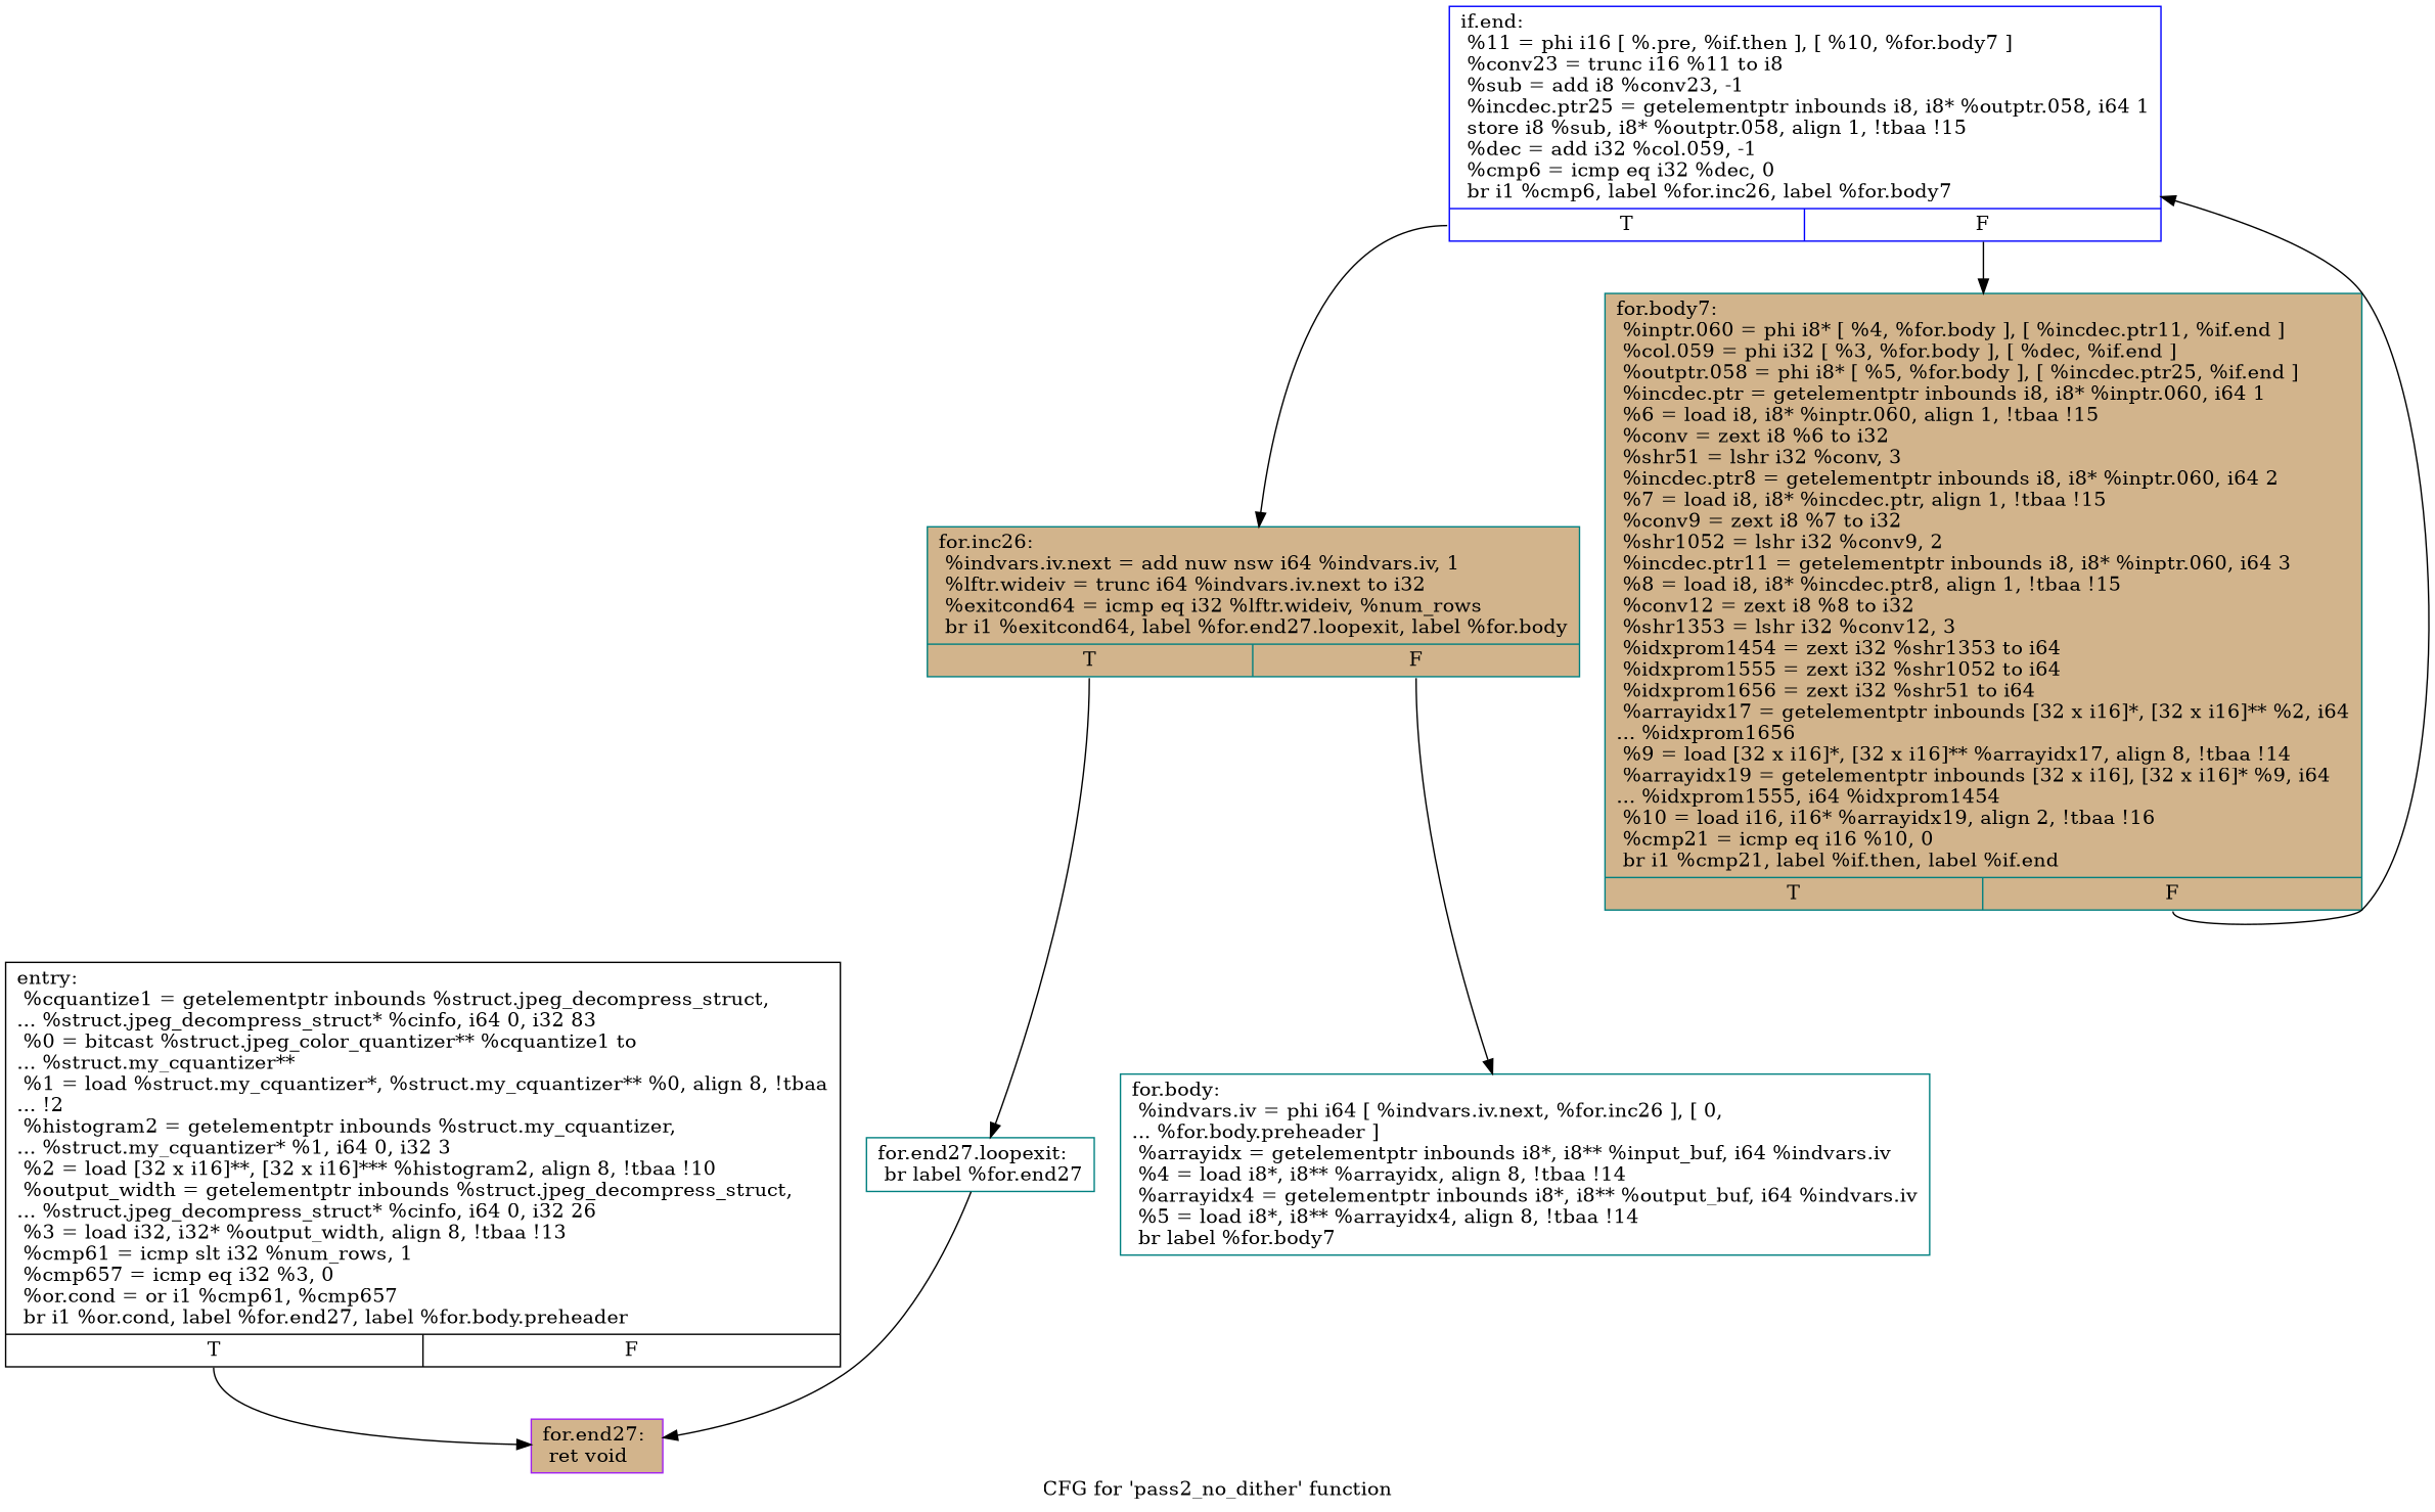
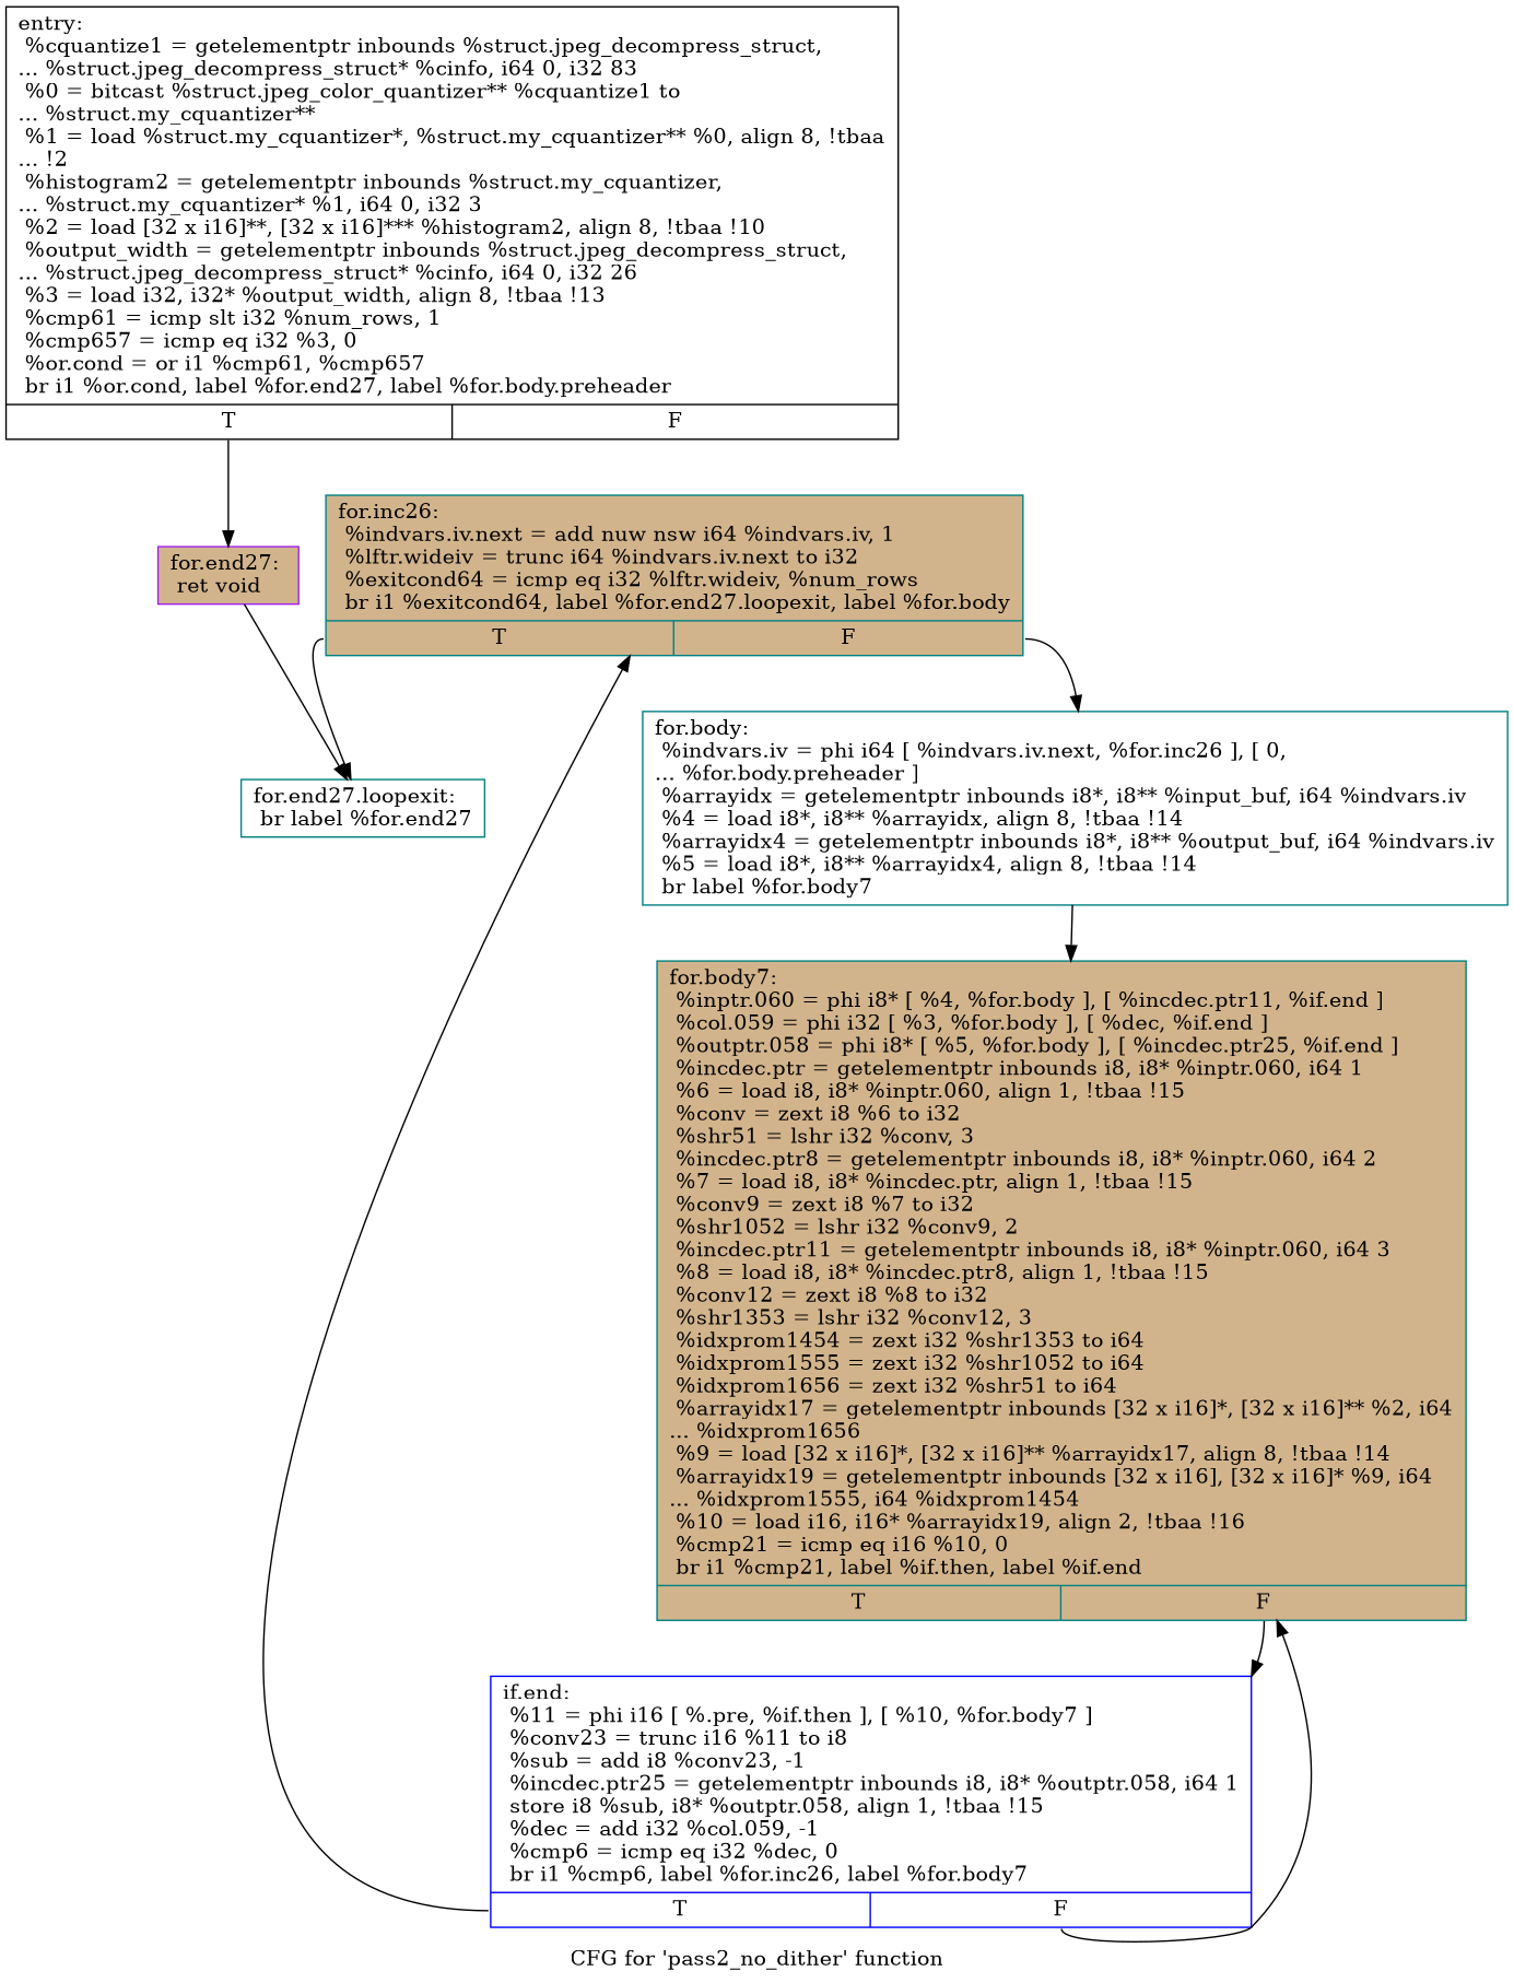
  digraph {
    label="CFG for 'pass2_no_dither' function"
    node [color=teal fillcolor=white shape=record style=filled]
    edge [tailport=s0]
    n1 [color=black label="{entry:\l  %cquantize1 = getelementptr inbounds %struct.jpeg_decompress_struct,\l... %struct.jpeg_decompress_struct* %cinfo, i64 0, i32 83\l  %0 = bitcast %struct.jpeg_color_quantizer** %cquantize1 to\l... %struct.my_cquantizer**\l  %1 = load %struct.my_cquantizer*, %struct.my_cquantizer** %0, align 8, !tbaa\l... !2\l  %histogram2 = getelementptr inbounds %struct.my_cquantizer,\l... %struct.my_cquantizer* %1, i64 0, i32 3\l  %2 = load [32 x i16]**, [32 x i16]*** %histogram2, align 8, !tbaa !10\l  %output_width = getelementptr inbounds %struct.jpeg_decompress_struct,\l... %struct.jpeg_decompress_struct* %cinfo, i64 0, i32 26\l  %3 = load i32, i32* %output_width, align 8, !tbaa !13\l  %cmp61 = icmp slt i32 %num_rows, 1\l  %cmp657 = icmp eq i32 %3, 0\l  %or.cond = or i1 %cmp61, %cmp657\l  br i1 %or.cond, label %for.end27, label %for.body.preheader\l|{<s0>T|<s1>F}}"]
    n2 [color=purple fillcolor=tan label="{for.end27:                                        \l  ret void\l}"]
    n3 [label="{for.body:                                         \l  %indvars.iv = phi i64 [ %indvars.iv.next, %for.inc26 ], [ 0,\l... %for.body.preheader ]\l  %arrayidx = getelementptr inbounds i8*, i8** %input_buf, i64 %indvars.iv\l  %4 = load i8*, i8** %arrayidx, align 8, !tbaa !14\l  %arrayidx4 = getelementptr inbounds i8*, i8** %output_buf, i64 %indvars.iv\l  %5 = load i8*, i8** %arrayidx4, align 8, !tbaa !14\l  br label %for.body7\l}"]
    n4 [fillcolor=tan label="{for.body7:                                        \l  %inptr.060 = phi i8* [ %4, %for.body ], [ %incdec.ptr11, %if.end ]\l  %col.059 = phi i32 [ %3, %for.body ], [ %dec, %if.end ]\l  %outptr.058 = phi i8* [ %5, %for.body ], [ %incdec.ptr25, %if.end ]\l  %incdec.ptr = getelementptr inbounds i8, i8* %inptr.060, i64 1\l  %6 = load i8, i8* %inptr.060, align 1, !tbaa !15\l  %conv = zext i8 %6 to i32\l  %shr51 = lshr i32 %conv, 3\l  %incdec.ptr8 = getelementptr inbounds i8, i8* %inptr.060, i64 2\l  %7 = load i8, i8* %incdec.ptr, align 1, !tbaa !15\l  %conv9 = zext i8 %7 to i32\l  %shr1052 = lshr i32 %conv9, 2\l  %incdec.ptr11 = getelementptr inbounds i8, i8* %inptr.060, i64 3\l  %8 = load i8, i8* %incdec.ptr8, align 1, !tbaa !15\l  %conv12 = zext i8 %8 to i32\l  %shr1353 = lshr i32 %conv12, 3\l  %idxprom1454 = zext i32 %shr1353 to i64\l  %idxprom1555 = zext i32 %shr1052 to i64\l  %idxprom1656 = zext i32 %shr51 to i64\l  %arrayidx17 = getelementptr inbounds [32 x i16]*, [32 x i16]** %2, i64\l... %idxprom1656\l  %9 = load [32 x i16]*, [32 x i16]** %arrayidx17, align 8, !tbaa !14\l  %arrayidx19 = getelementptr inbounds [32 x i16], [32 x i16]* %9, i64\l... %idxprom1555, i64 %idxprom1454\l  %10 = load i16, i16* %arrayidx19, align 2, !tbaa !16\l  %cmp21 = icmp eq i16 %10, 0\l  br i1 %cmp21, label %if.then, label %if.end\l|{<s0>T|<s1>F}}"]
    n5 [color=blue label="{if.end:                                           \l  %11 = phi i16 [ %.pre, %if.then ], [ %10, %for.body7 ]\l  %conv23 = trunc i16 %11 to i8\l  %sub = add i8 %conv23, -1\l  %incdec.ptr25 = getelementptr inbounds i8, i8* %outptr.058, i64 1\l  store i8 %sub, i8* %outptr.058, align 1, !tbaa !15\l  %dec = add i32 %col.059, -1\l  %cmp6 = icmp eq i32 %dec, 0\l  br i1 %cmp6, label %for.inc26, label %for.body7\l|{<s0>T|<s1>F}}"]
    n6 [fillcolor=tan label="{for.inc26:                                        \l  %indvars.iv.next = add nuw nsw i64 %indvars.iv, 1\l  %lftr.wideiv = trunc i64 %indvars.iv.next to i32\l  %exitcond64 = icmp eq i32 %lftr.wideiv, %num_rows\l  br i1 %exitcond64, label %for.end27.loopexit, label %for.body\l|{<s0>T|<s1>F}}"]
    n7 [label="{for.end27.loopexit:                               \l  br label %for.end27\l}"]
    n1 -> n2
+   n3 -> n4 [tailport=""]
    n4 -> n5 [tailport=s1]
    n5 -> n4 [tailport=s1]
    n5 -> n6
    n6 -> n3 [tailport=s1]
    n6 -> n7
-   n7 -> n2 [tailport=""]
+   n2 -> n7 [tailport=""]
  }
